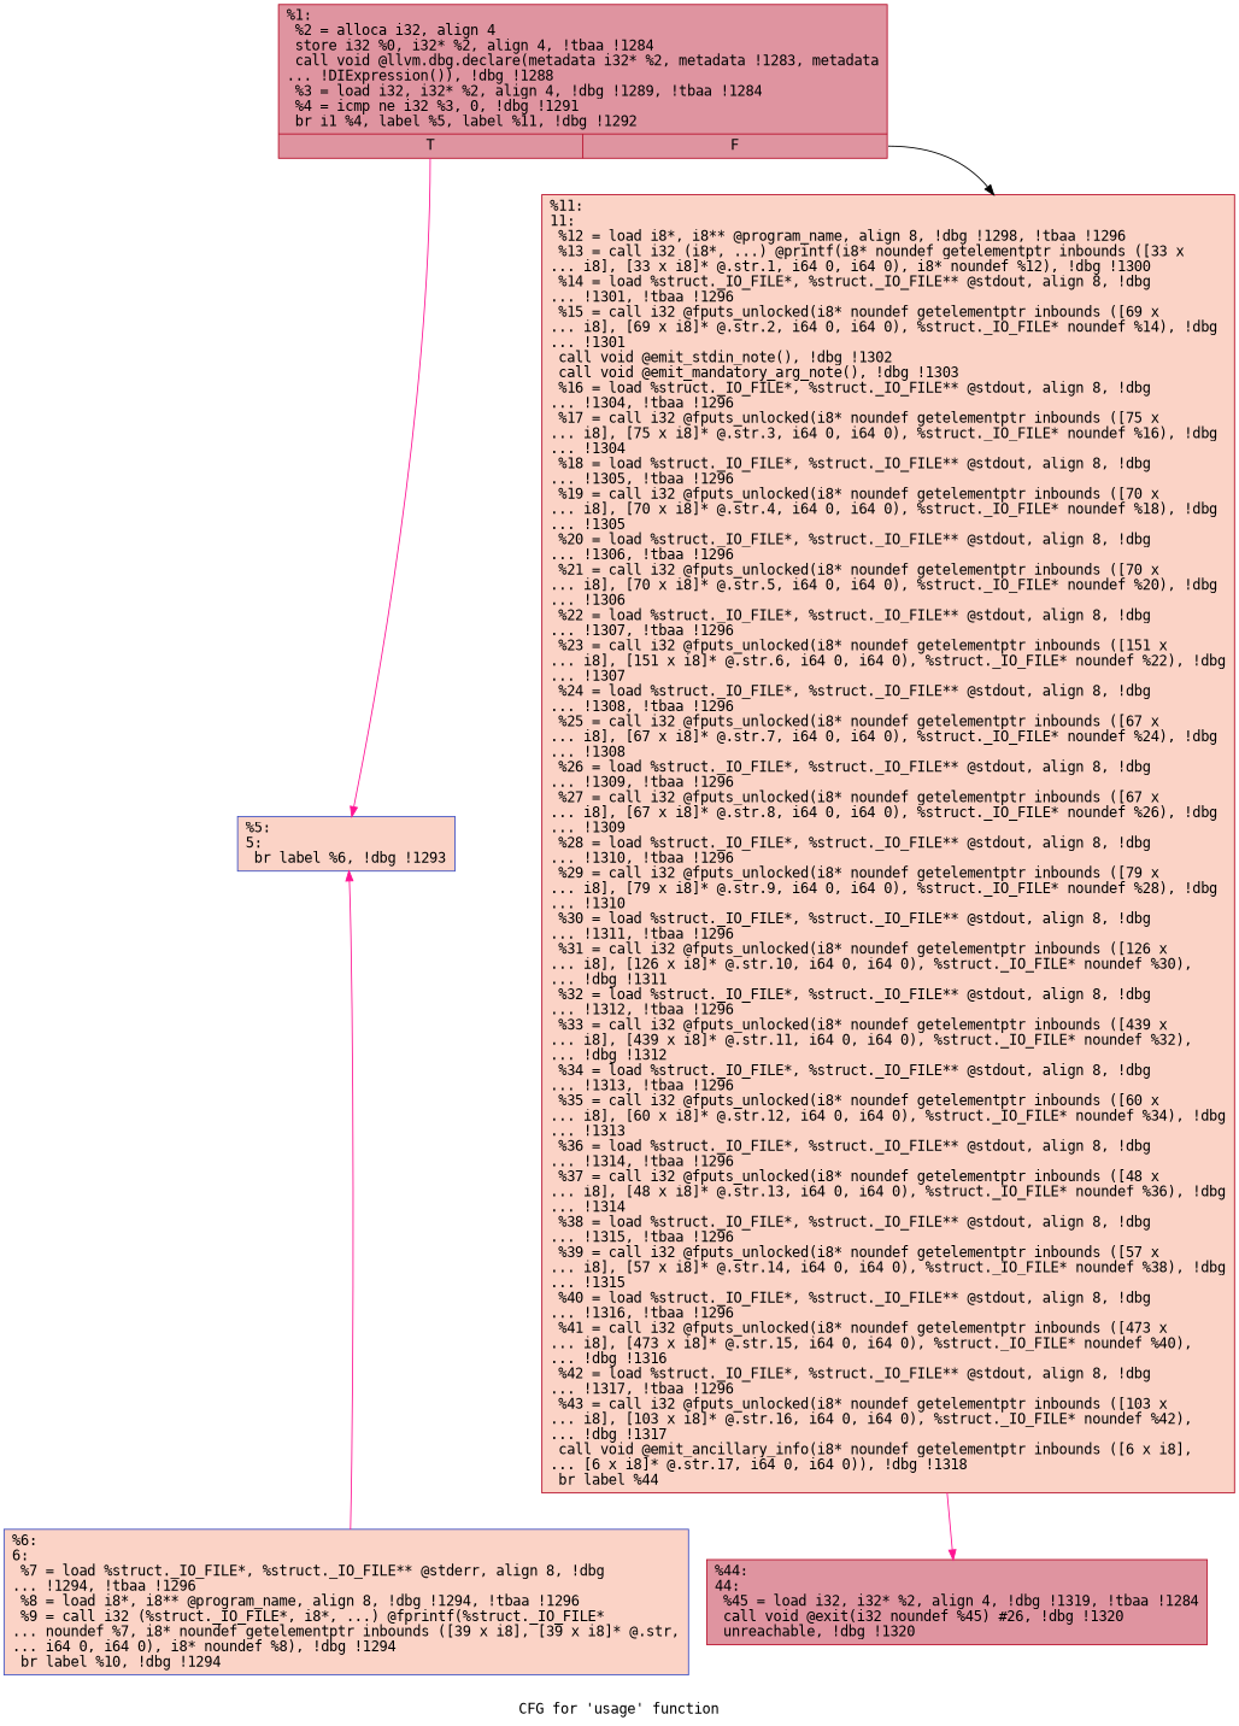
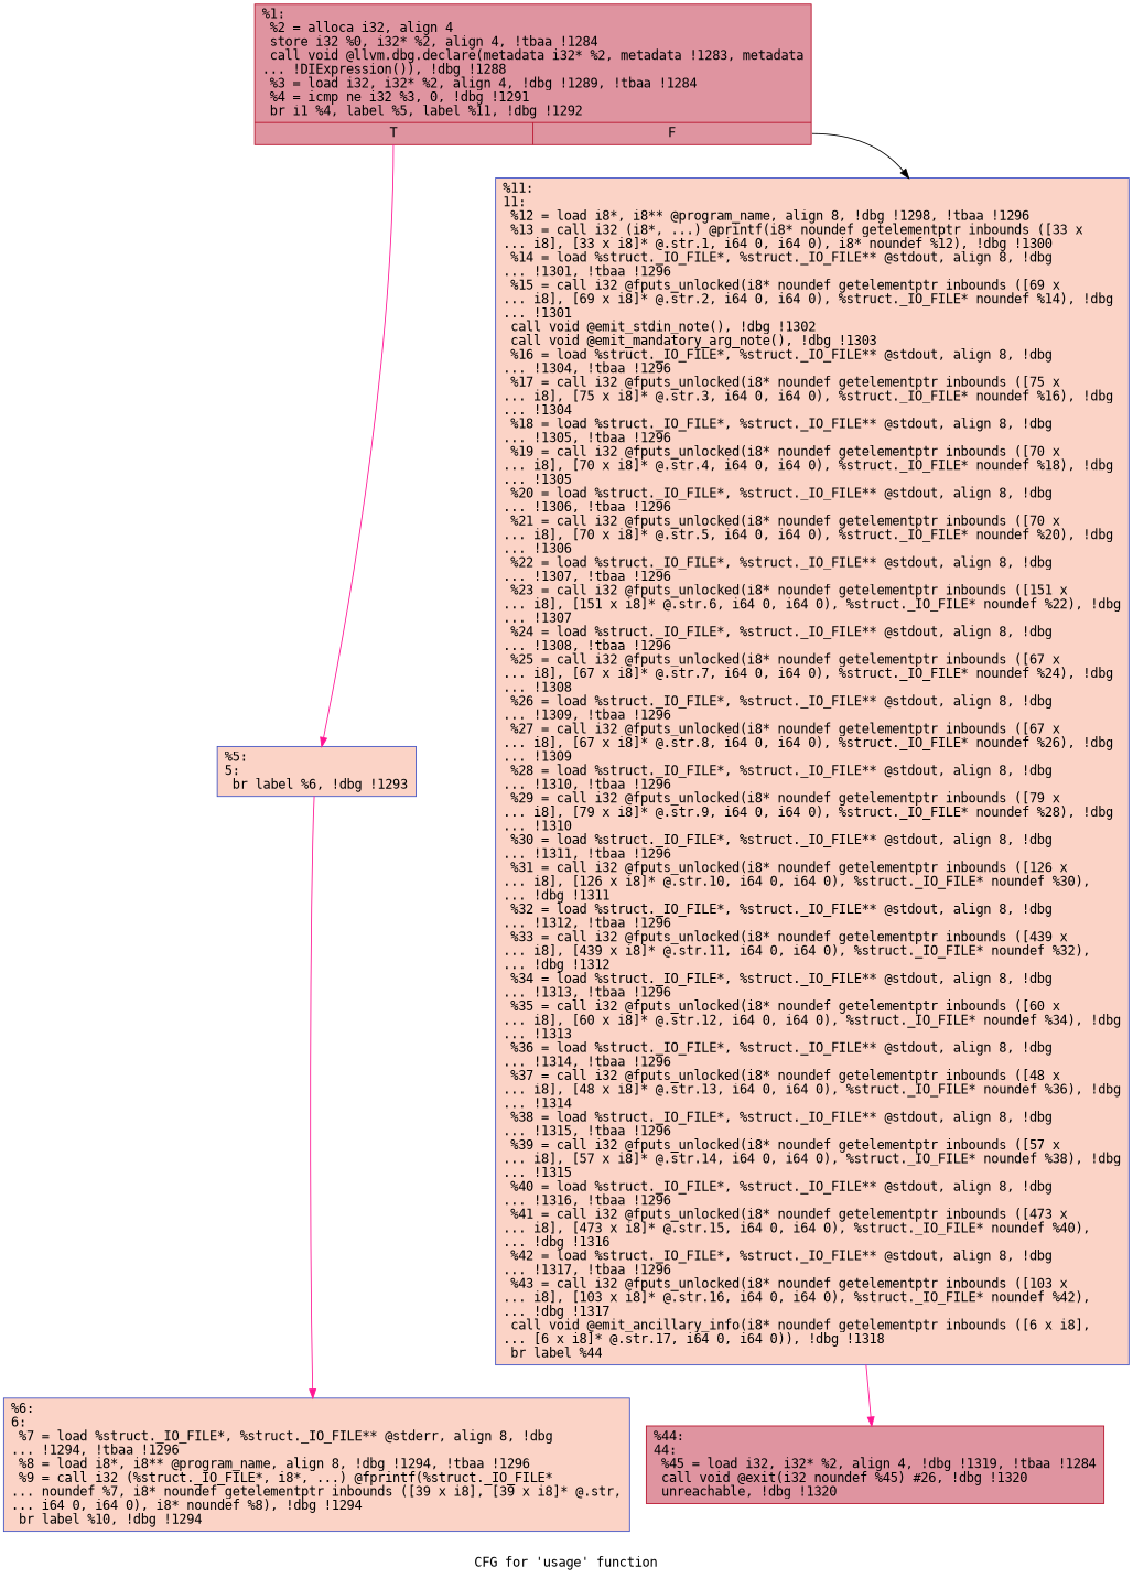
  digraph {
    fontname="DejaVu Sans Mono"
    label="CFG for 'usage' function"
    node [color="#3d50c3ff" fillcolor="#f59c7d70" fontname="DejaVu Sans Mono" shape=record style=filled]
    edge [color=deeppink fontname="DejaVu Sans Mono"]
    n1 [color="#b70d28ff" fillcolor="#b70d2870" label="{%1:\l  %2 = alloca i32, align 4\l  store i32 %0, i32* %2, align 4, !tbaa !1284\l  call void @llvm.dbg.declare(metadata i32* %2, metadata !1283, metadata\l... !DIExpression()), !dbg !1288\l  %3 = load i32, i32* %2, align 4, !dbg !1289, !tbaa !1284\l  %4 = icmp ne i32 %3, 0, !dbg !1291\l  br i1 %4, label %5, label %11, !dbg !1292\l|{<s0>T|<s1>F}}"]
    n2 [label="{%5:\l5:                                                \l  br label %6, !dbg !1293\l}"]
-   n3 [color="#b70d28ff" label="{%11:\l11:                                               \l  %12 = load i8*, i8** @program_name, align 8, !dbg !1298, !tbaa !1296\l  %13 = call i32 (i8*, ...) @printf(i8* noundef getelementptr inbounds ([33 x\l... i8], [33 x i8]* @.str.1, i64 0, i64 0), i8* noundef %12), !dbg !1300\l  %14 = load %struct._IO_FILE*, %struct._IO_FILE** @stdout, align 8, !dbg\l... !1301, !tbaa !1296\l  %15 = call i32 @fputs_unlocked(i8* noundef getelementptr inbounds ([69 x\l... i8], [69 x i8]* @.str.2, i64 0, i64 0), %struct._IO_FILE* noundef %14), !dbg\l... !1301\l  call void @emit_stdin_note(), !dbg !1302\l  call void @emit_mandatory_arg_note(), !dbg !1303\l  %16 = load %struct._IO_FILE*, %struct._IO_FILE** @stdout, align 8, !dbg\l... !1304, !tbaa !1296\l  %17 = call i32 @fputs_unlocked(i8* noundef getelementptr inbounds ([75 x\l... i8], [75 x i8]* @.str.3, i64 0, i64 0), %struct._IO_FILE* noundef %16), !dbg\l... !1304\l  %18 = load %struct._IO_FILE*, %struct._IO_FILE** @stdout, align 8, !dbg\l... !1305, !tbaa !1296\l  %19 = call i32 @fputs_unlocked(i8* noundef getelementptr inbounds ([70 x\l... i8], [70 x i8]* @.str.4, i64 0, i64 0), %struct._IO_FILE* noundef %18), !dbg\l... !1305\l  %20 = load %struct._IO_FILE*, %struct._IO_FILE** @stdout, align 8, !dbg\l... !1306, !tbaa !1296\l  %21 = call i32 @fputs_unlocked(i8* noundef getelementptr inbounds ([70 x\l... i8], [70 x i8]* @.str.5, i64 0, i64 0), %struct._IO_FILE* noundef %20), !dbg\l... !1306\l  %22 = load %struct._IO_FILE*, %struct._IO_FILE** @stdout, align 8, !dbg\l... !1307, !tbaa !1296\l  %23 = call i32 @fputs_unlocked(i8* noundef getelementptr inbounds ([151 x\l... i8], [151 x i8]* @.str.6, i64 0, i64 0), %struct._IO_FILE* noundef %22), !dbg\l... !1307\l  %24 = load %struct._IO_FILE*, %struct._IO_FILE** @stdout, align 8, !dbg\l... !1308, !tbaa !1296\l  %25 = call i32 @fputs_unlocked(i8* noundef getelementptr inbounds ([67 x\l... i8], [67 x i8]* @.str.7, i64 0, i64 0), %struct._IO_FILE* noundef %24), !dbg\l... !1308\l  %26 = load %struct._IO_FILE*, %struct._IO_FILE** @stdout, align 8, !dbg\l... !1309, !tbaa !1296\l  %27 = call i32 @fputs_unlocked(i8* noundef getelementptr inbounds ([67 x\l... i8], [67 x i8]* @.str.8, i64 0, i64 0), %struct._IO_FILE* noundef %26), !dbg\l... !1309\l  %28 = load %struct._IO_FILE*, %struct._IO_FILE** @stdout, align 8, !dbg\l... !1310, !tbaa !1296\l  %29 = call i32 @fputs_unlocked(i8* noundef getelementptr inbounds ([79 x\l... i8], [79 x i8]* @.str.9, i64 0, i64 0), %struct._IO_FILE* noundef %28), !dbg\l... !1310\l  %30 = load %struct._IO_FILE*, %struct._IO_FILE** @stdout, align 8, !dbg\l... !1311, !tbaa !1296\l  %31 = call i32 @fputs_unlocked(i8* noundef getelementptr inbounds ([126 x\l... i8], [126 x i8]* @.str.10, i64 0, i64 0), %struct._IO_FILE* noundef %30),\l... !dbg !1311\l  %32 = load %struct._IO_FILE*, %struct._IO_FILE** @stdout, align 8, !dbg\l... !1312, !tbaa !1296\l  %33 = call i32 @fputs_unlocked(i8* noundef getelementptr inbounds ([439 x\l... i8], [439 x i8]* @.str.11, i64 0, i64 0), %struct._IO_FILE* noundef %32),\l... !dbg !1312\l  %34 = load %struct._IO_FILE*, %struct._IO_FILE** @stdout, align 8, !dbg\l... !1313, !tbaa !1296\l  %35 = call i32 @fputs_unlocked(i8* noundef getelementptr inbounds ([60 x\l... i8], [60 x i8]* @.str.12, i64 0, i64 0), %struct._IO_FILE* noundef %34), !dbg\l... !1313\l  %36 = load %struct._IO_FILE*, %struct._IO_FILE** @stdout, align 8, !dbg\l... !1314, !tbaa !1296\l  %37 = call i32 @fputs_unlocked(i8* noundef getelementptr inbounds ([48 x\l... i8], [48 x i8]* @.str.13, i64 0, i64 0), %struct._IO_FILE* noundef %36), !dbg\l... !1314\l  %38 = load %struct._IO_FILE*, %struct._IO_FILE** @stdout, align 8, !dbg\l... !1315, !tbaa !1296\l  %39 = call i32 @fputs_unlocked(i8* noundef getelementptr inbounds ([57 x\l... i8], [57 x i8]* @.str.14, i64 0, i64 0), %struct._IO_FILE* noundef %38), !dbg\l... !1315\l  %40 = load %struct._IO_FILE*, %struct._IO_FILE** @stdout, align 8, !dbg\l... !1316, !tbaa !1296\l  %41 = call i32 @fputs_unlocked(i8* noundef getelementptr inbounds ([473 x\l... i8], [473 x i8]* @.str.15, i64 0, i64 0), %struct._IO_FILE* noundef %40),\l... !dbg !1316\l  %42 = load %struct._IO_FILE*, %struct._IO_FILE** @stdout, align 8, !dbg\l... !1317, !tbaa !1296\l  %43 = call i32 @fputs_unlocked(i8* noundef getelementptr inbounds ([103 x\l... i8], [103 x i8]* @.str.16, i64 0, i64 0), %struct._IO_FILE* noundef %42),\l... !dbg !1317\l  call void @emit_ancillary_info(i8* noundef getelementptr inbounds ([6 x i8],\l... [6 x i8]* @.str.17, i64 0, i64 0)), !dbg !1318\l  br label %44\l}"]
+   n3 [label="{%11:\l11:                                               \l  %12 = load i8*, i8** @program_name, align 8, !dbg !1298, !tbaa !1296\l  %13 = call i32 (i8*, ...) @printf(i8* noundef getelementptr inbounds ([33 x\l... i8], [33 x i8]* @.str.1, i64 0, i64 0), i8* noundef %12), !dbg !1300\l  %14 = load %struct._IO_FILE*, %struct._IO_FILE** @stdout, align 8, !dbg\l... !1301, !tbaa !1296\l  %15 = call i32 @fputs_unlocked(i8* noundef getelementptr inbounds ([69 x\l... i8], [69 x i8]* @.str.2, i64 0, i64 0), %struct._IO_FILE* noundef %14), !dbg\l... !1301\l  call void @emit_stdin_note(), !dbg !1302\l  call void @emit_mandatory_arg_note(), !dbg !1303\l  %16 = load %struct._IO_FILE*, %struct._IO_FILE** @stdout, align 8, !dbg\l... !1304, !tbaa !1296\l  %17 = call i32 @fputs_unlocked(i8* noundef getelementptr inbounds ([75 x\l... i8], [75 x i8]* @.str.3, i64 0, i64 0), %struct._IO_FILE* noundef %16), !dbg\l... !1304\l  %18 = load %struct._IO_FILE*, %struct._IO_FILE** @stdout, align 8, !dbg\l... !1305, !tbaa !1296\l  %19 = call i32 @fputs_unlocked(i8* noundef getelementptr inbounds ([70 x\l... i8], [70 x i8]* @.str.4, i64 0, i64 0), %struct._IO_FILE* noundef %18), !dbg\l... !1305\l  %20 = load %struct._IO_FILE*, %struct._IO_FILE** @stdout, align 8, !dbg\l... !1306, !tbaa !1296\l  %21 = call i32 @fputs_unlocked(i8* noundef getelementptr inbounds ([70 x\l... i8], [70 x i8]* @.str.5, i64 0, i64 0), %struct._IO_FILE* noundef %20), !dbg\l... !1306\l  %22 = load %struct._IO_FILE*, %struct._IO_FILE** @stdout, align 8, !dbg\l... !1307, !tbaa !1296\l  %23 = call i32 @fputs_unlocked(i8* noundef getelementptr inbounds ([151 x\l... i8], [151 x i8]* @.str.6, i64 0, i64 0), %struct._IO_FILE* noundef %22), !dbg\l... !1307\l  %24 = load %struct._IO_FILE*, %struct._IO_FILE** @stdout, align 8, !dbg\l... !1308, !tbaa !1296\l  %25 = call i32 @fputs_unlocked(i8* noundef getelementptr inbounds ([67 x\l... i8], [67 x i8]* @.str.7, i64 0, i64 0), %struct._IO_FILE* noundef %24), !dbg\l... !1308\l  %26 = load %struct._IO_FILE*, %struct._IO_FILE** @stdout, align 8, !dbg\l... !1309, !tbaa !1296\l  %27 = call i32 @fputs_unlocked(i8* noundef getelementptr inbounds ([67 x\l... i8], [67 x i8]* @.str.8, i64 0, i64 0), %struct._IO_FILE* noundef %26), !dbg\l... !1309\l  %28 = load %struct._IO_FILE*, %struct._IO_FILE** @stdout, align 8, !dbg\l... !1310, !tbaa !1296\l  %29 = call i32 @fputs_unlocked(i8* noundef getelementptr inbounds ([79 x\l... i8], [79 x i8]* @.str.9, i64 0, i64 0), %struct._IO_FILE* noundef %28), !dbg\l... !1310\l  %30 = load %struct._IO_FILE*, %struct._IO_FILE** @stdout, align 8, !dbg\l... !1311, !tbaa !1296\l  %31 = call i32 @fputs_unlocked(i8* noundef getelementptr inbounds ([126 x\l... i8], [126 x i8]* @.str.10, i64 0, i64 0), %struct._IO_FILE* noundef %30),\l... !dbg !1311\l  %32 = load %struct._IO_FILE*, %struct._IO_FILE** @stdout, align 8, !dbg\l... !1312, !tbaa !1296\l  %33 = call i32 @fputs_unlocked(i8* noundef getelementptr inbounds ([439 x\l... i8], [439 x i8]* @.str.11, i64 0, i64 0), %struct._IO_FILE* noundef %32),\l... !dbg !1312\l  %34 = load %struct._IO_FILE*, %struct._IO_FILE** @stdout, align 8, !dbg\l... !1313, !tbaa !1296\l  %35 = call i32 @fputs_unlocked(i8* noundef getelementptr inbounds ([60 x\l... i8], [60 x i8]* @.str.12, i64 0, i64 0), %struct._IO_FILE* noundef %34), !dbg\l... !1313\l  %36 = load %struct._IO_FILE*, %struct._IO_FILE** @stdout, align 8, !dbg\l... !1314, !tbaa !1296\l  %37 = call i32 @fputs_unlocked(i8* noundef getelementptr inbounds ([48 x\l... i8], [48 x i8]* @.str.13, i64 0, i64 0), %struct._IO_FILE* noundef %36), !dbg\l... !1314\l  %38 = load %struct._IO_FILE*, %struct._IO_FILE** @stdout, align 8, !dbg\l... !1315, !tbaa !1296\l  %39 = call i32 @fputs_unlocked(i8* noundef getelementptr inbounds ([57 x\l... i8], [57 x i8]* @.str.14, i64 0, i64 0), %struct._IO_FILE* noundef %38), !dbg\l... !1315\l  %40 = load %struct._IO_FILE*, %struct._IO_FILE** @stdout, align 8, !dbg\l... !1316, !tbaa !1296\l  %41 = call i32 @fputs_unlocked(i8* noundef getelementptr inbounds ([473 x\l... i8], [473 x i8]* @.str.15, i64 0, i64 0), %struct._IO_FILE* noundef %40),\l... !dbg !1316\l  %42 = load %struct._IO_FILE*, %struct._IO_FILE** @stdout, align 8, !dbg\l... !1317, !tbaa !1296\l  %43 = call i32 @fputs_unlocked(i8* noundef getelementptr inbounds ([103 x\l... i8], [103 x i8]* @.str.16, i64 0, i64 0), %struct._IO_FILE* noundef %42),\l... !dbg !1317\l  call void @emit_ancillary_info(i8* noundef getelementptr inbounds ([6 x i8],\l... [6 x i8]* @.str.17, i64 0, i64 0)), !dbg !1318\l  br label %44\l}"]
    n4 [label="{%6:\l6:                                                \l  %7 = load %struct._IO_FILE*, %struct._IO_FILE** @stderr, align 8, !dbg\l... !1294, !tbaa !1296\l  %8 = load i8*, i8** @program_name, align 8, !dbg !1294, !tbaa !1296\l  %9 = call i32 (%struct._IO_FILE*, i8*, ...) @fprintf(%struct._IO_FILE*\l... noundef %7, i8* noundef getelementptr inbounds ([39 x i8], [39 x i8]* @.str,\l... i64 0, i64 0), i8* noundef %8), !dbg !1294\l  br label %10, !dbg !1294\l}"]
    n5 [color="#b70d28ff" fillcolor="#b70d2870" label="{%44:\l44:                                               \l  %45 = load i32, i32* %2, align 4, !dbg !1319, !tbaa !1284\l  call void @exit(i32 noundef %45) #26, !dbg !1320\l  unreachable, !dbg !1320\l}"]
    n1 -> n2 [tailport=s0]
    n1 -> n3 [color=black tailport=s1]
-   n4 -> n2
+   n2 -> n4
    n3 -> n5
  }
